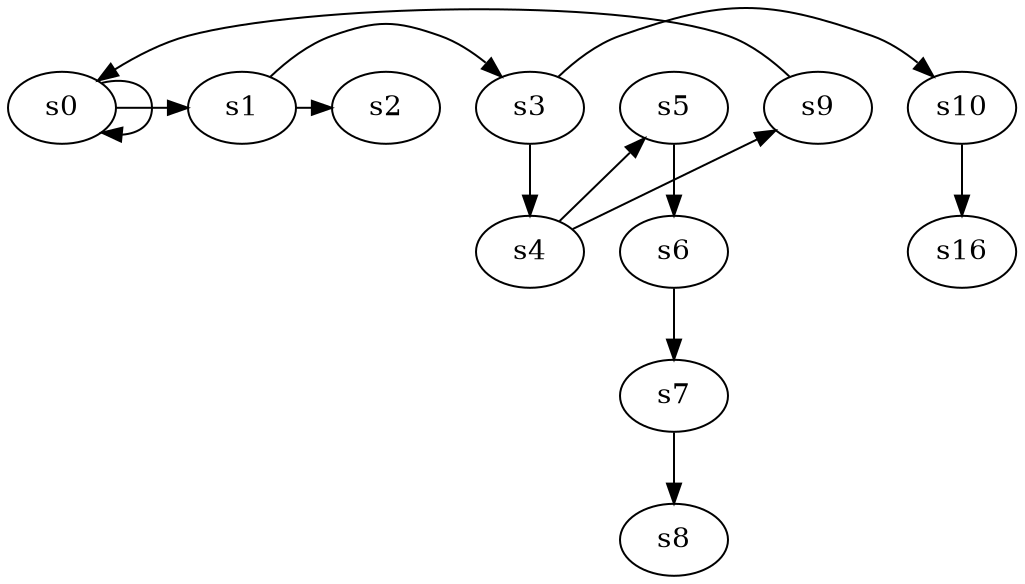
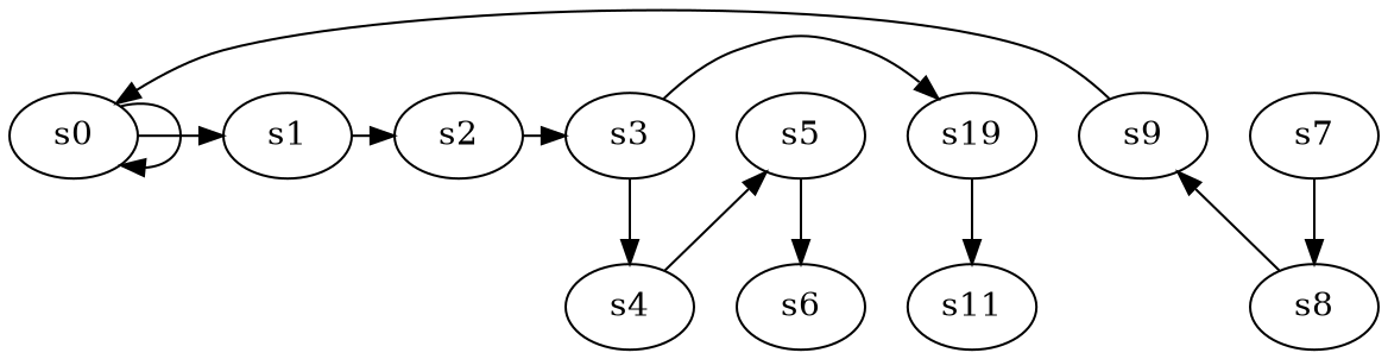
  digraph {
    node [player=0]
    s0
    s1 [player=1]
    s2
    s3 [player=1]
    s4
-   s10
+   s10 [label=s19]
    s5 [player=1]
    s6
    s7 [player=1]
    s8
    s9 [player=1]
-   s11 [player=1 label=s16]
+   s11 [player=1]
    s0 -> s0 [constraint="time % 3 == 0"]
    s0 -> s1 [constraint="time % 2 == 1"]
    s1 -> s2 [constraint="time % 2 == 1"]
-   s1 -> s3 [constraint="time == 1 || time == 2 || time == 15 || time == 17"]
+   s2 -> s3 [constraint="time == 1 || time == 2 || time == 15 || time == 17"]
    s3 -> s4
    s3 -> s10 [constraint="time % 5 == 3"]
    s4 -> s5 [constraint="time % 4 == 1"]
    s10 -> s11
    s5 -> s6
-   s6 -> s7
    s7 -> s8
-   s4 -> s9 [constraint="time % 3 == 2"]
+   s8 -> s9 [constraint="time % 3 == 2"]
    s9 -> s0 [constraint="!(time % 3 == 0)"]
  }
